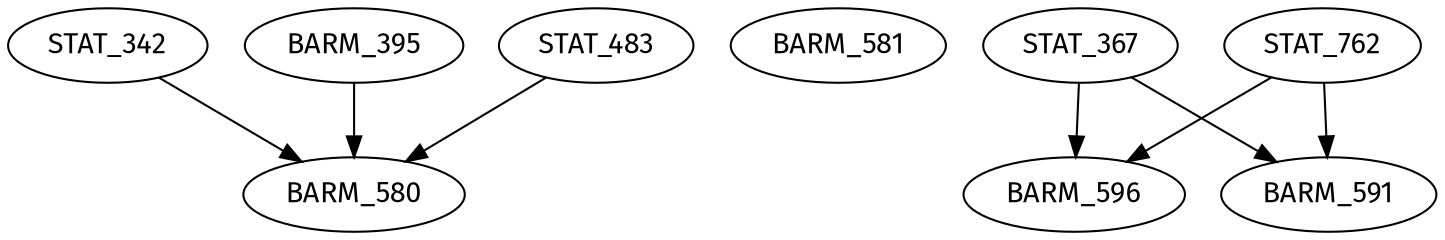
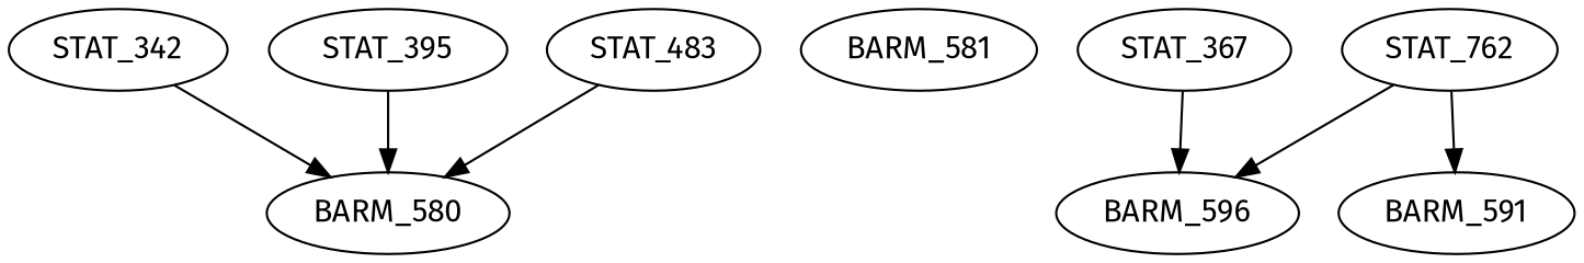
  digraph {
    fontname="Fira Sans"
    node [fontname="Fira Sans"]
    edge [color=black fontname="Fira Sans"]
    STAT_342
    BARM_580
-   STAT_395 [label=BARM_395]
+   STAT_395
    n4 [label=STAT_483]
    BARM_581
    n6 [label=STAT_367]
    n7 [label=BARM_596]
    BARM_591
    n9 [label=STAT_762]
    STAT_342 -> BARM_580
    STAT_395 -> BARM_580
    n4 -> BARM_580
    n6 -> n7
-   n6 -> BARM_591
    n9 -> n7
    n9 -> BARM_591
  }
